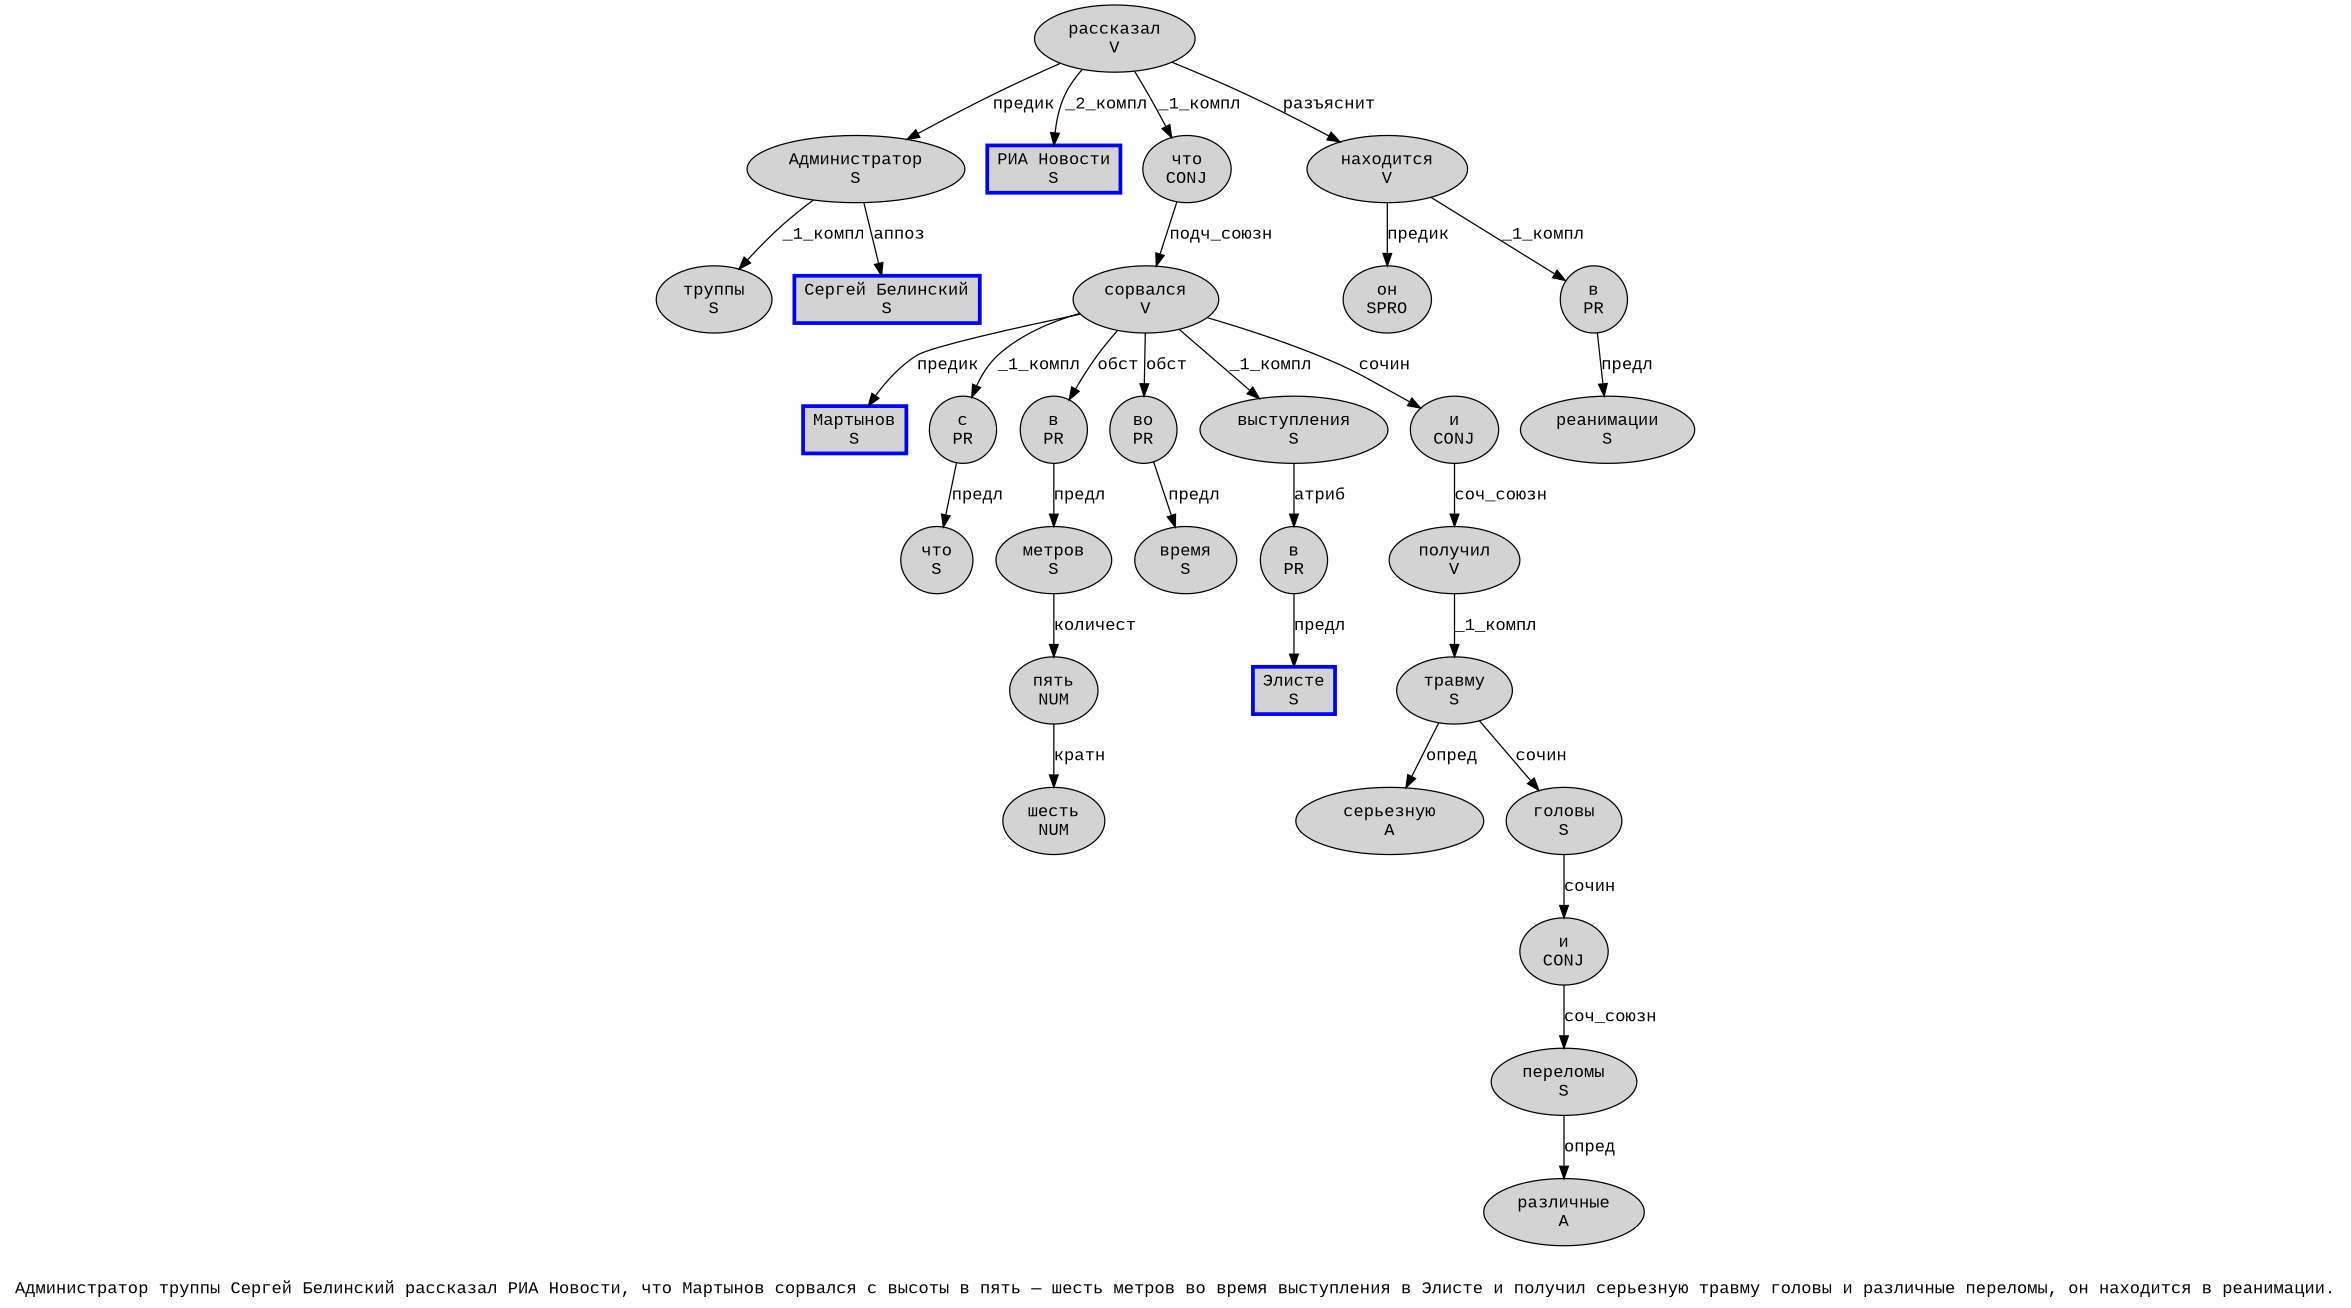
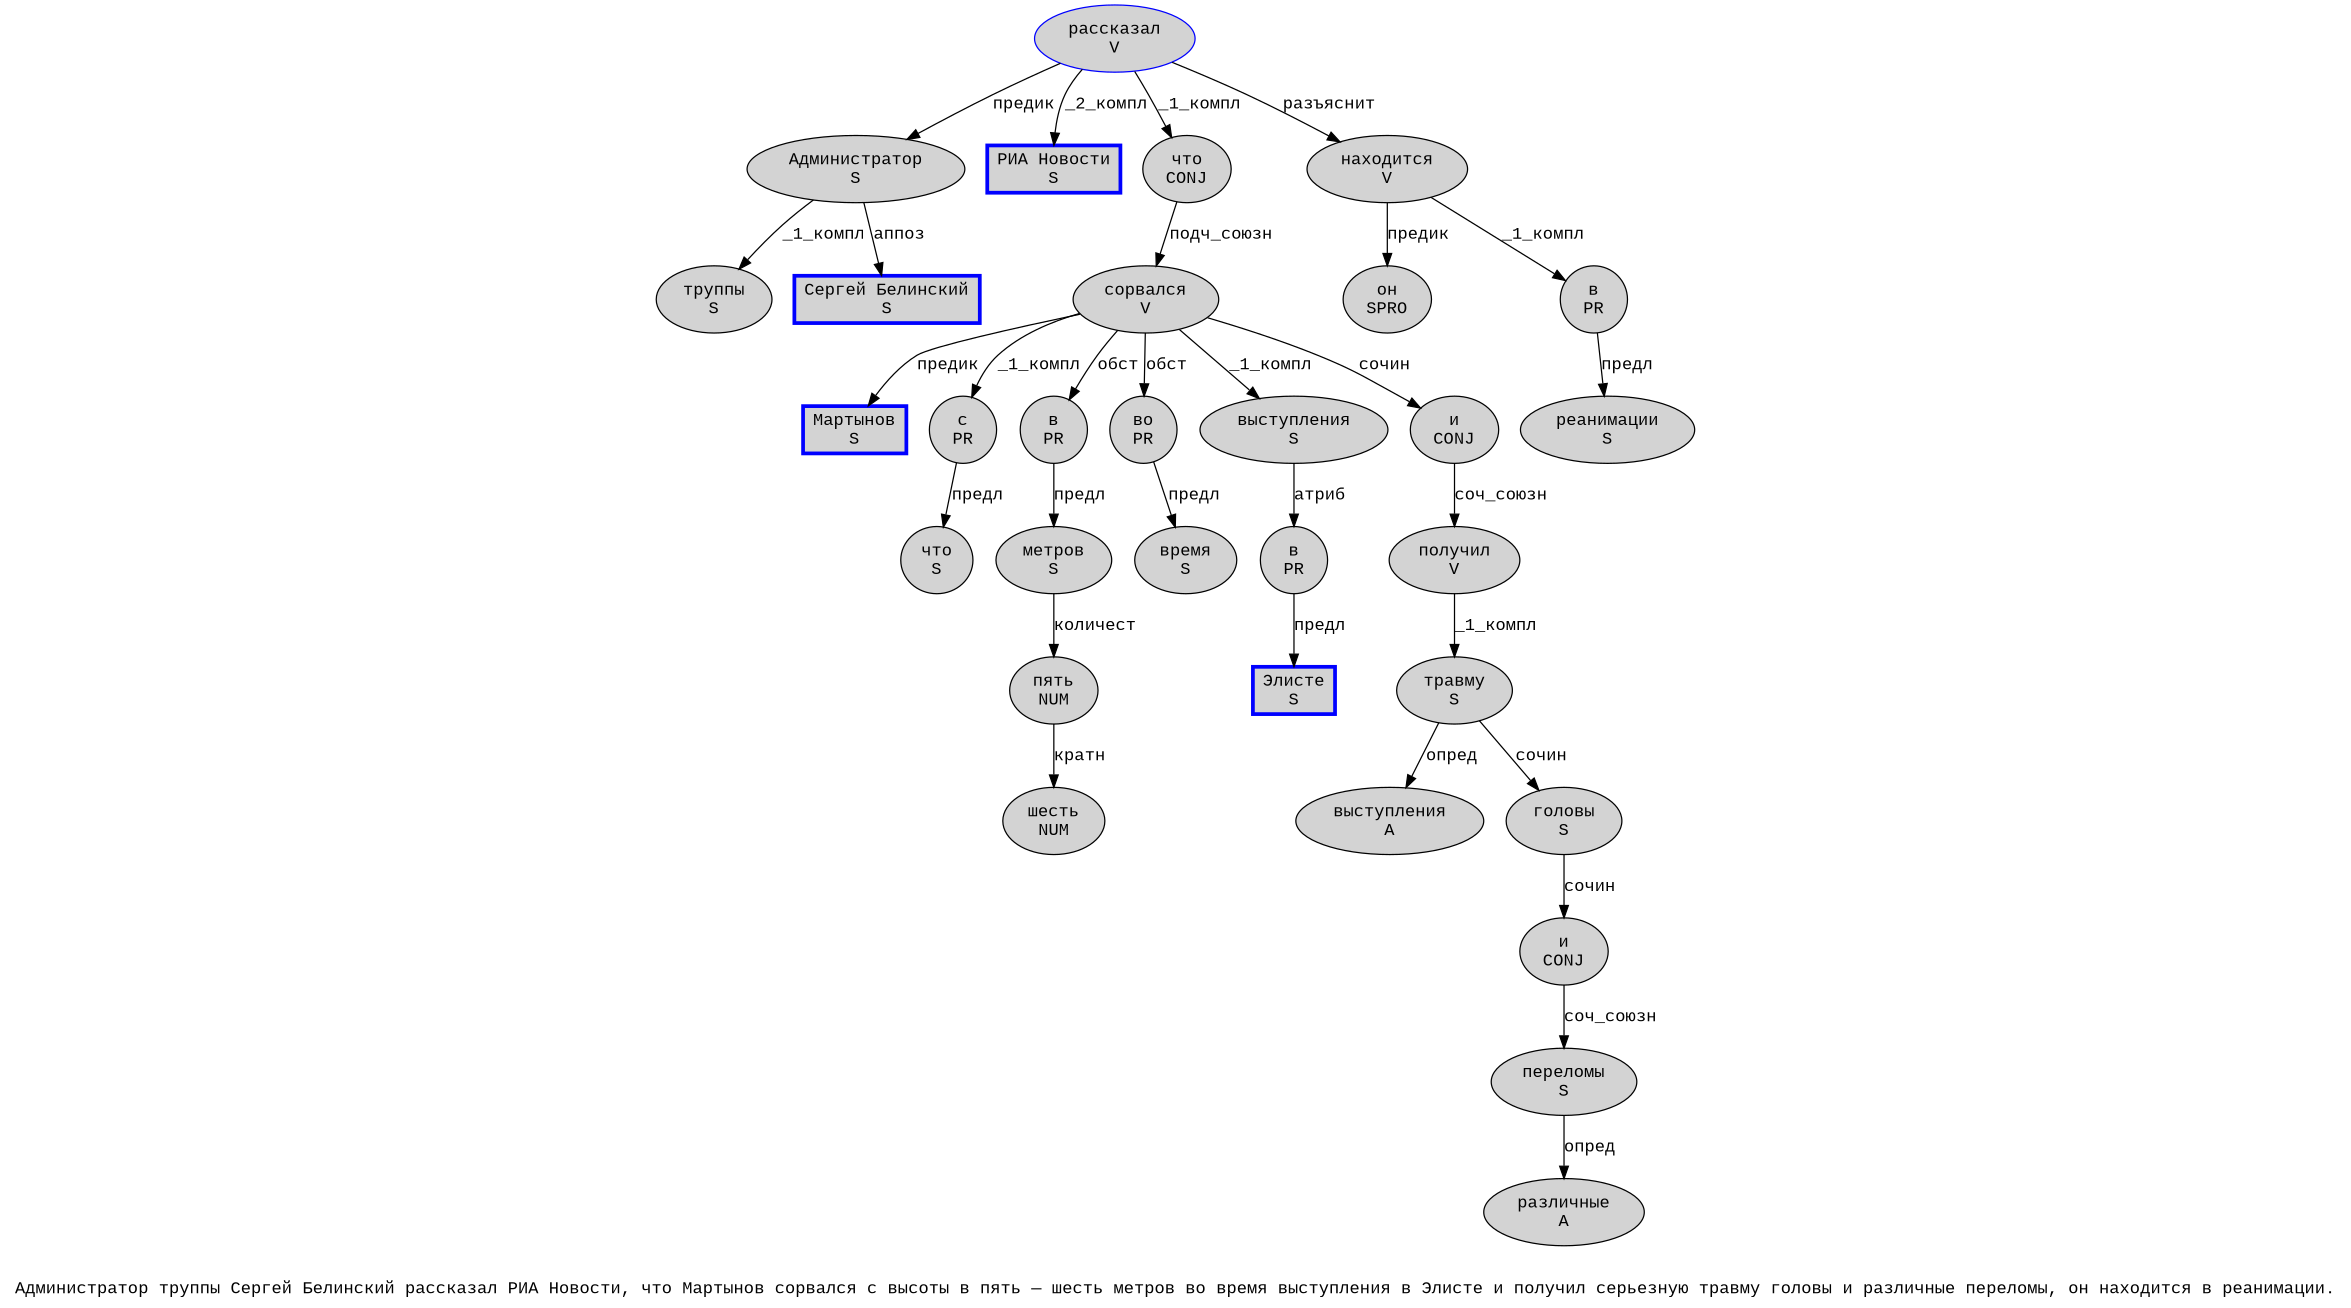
  digraph {
    fontname="Liberation Mono"
    label="Администратор труппы Сергей Белинский рассказал РИА Новости, что Мартынов сорвался с высоты в пять — шесть метров во время выступления в Элисте и получил серьезную травму головы и различные переломы, он находится в реанимации."
    node [fillcolor=lightgray fontname="Liberation Mono" penwidth=1 shape=ellipse style=filled]
    edge [fontname="Liberation Mono"]
    n1 [label="Администратор\nS"]
    n2 [label="труппы\nS"]
    n3 [color=blue label="Сергей Белинский\nS" penwidth=3 shape=box]
-   n4 [label="рассказал\nV"]
+   n4 [label="рассказал\nV" color=blue]
    n5 [color=blue label="РИА Новости\nS" penwidth=3 shape=box]
    n6 [label="что\nCONJ"]
    n7 [label="находится\nV"]
    n8 [label="сорвался\nV"]
    n9 [label="он\nSPRO"]
    n10 [label="в\nPR"]
    n11 [color=blue label="Мартынов\nS" penwidth=3 shape=box]
    n12 [label="с\nPR"]
    n13 [label="в\nPR"]
    n14 [label="во\nPR"]
    n15 [label="выступления\nS"]
    n16 [label="и\nCONJ"]
    n17 [label="что\nS"]
    n18 [label="метров\nS"]
    n19 [label="время\nS"]
    n20 [label="в\nPR"]
    n21 [label="получил\nV"]
    n22 [label="пять\nNUM"]
    n23 [label="шесть\nNUM"]
    n24 [color=blue label="Элисте\nS" penwidth=3 shape=box]
    n25 [label="травму\nS"]
-   n26 [label="серьезную\nA"]
+   n26 [label="выступления\nA"]
    n27 [label="головы\nS"]
    n28 [label="и\nCONJ"]
    n29 [label="переломы\nS"]
    n30 [label="различные\nA"]
    n31 [label="реанимации\nS"]
    n1 -> n2 [label="_1_компл"]
    n1 -> n3 [label="аппоз"]
    n4 -> n1 [label="предик"]
    n4 -> n5 [label="_2_компл"]
    n4 -> n6 [label="_1_компл"]
    n4 -> n7 [label="разъяснит"]
    n6 -> n8 [label="подч_союзн"]
    n7 -> n9 [label="предик"]
    n7 -> n10 [label="_1_компл"]
    n8 -> n11 [label="предик"]
    n8 -> n12 [label="_1_компл"]
    n8 -> n13 [label="обст"]
    n8 -> n14 [label="обст"]
    n8 -> n15 [label="_1_компл"]
    n8 -> n16 [label="сочин"]
    n10 -> n31 [label="предл"]
    n12 -> n17 [label="предл"]
    n13 -> n18 [label="предл"]
    n14 -> n19 [label="предл"]
    n15 -> n20 [label="атриб"]
    n16 -> n21 [label="соч_союзн"]
    n18 -> n22 [label="количест"]
    n20 -> n24 [label="предл"]
    n21 -> n25 [label="_1_компл"]
    n22 -> n23 [label="кратн"]
    n25 -> n26 [label="опред"]
    n25 -> n27 [label="сочин"]
    n27 -> n28 [label="сочин"]
    n28 -> n29 [label="соч_союзн"]
    n29 -> n30 [label="опред"]
  }
